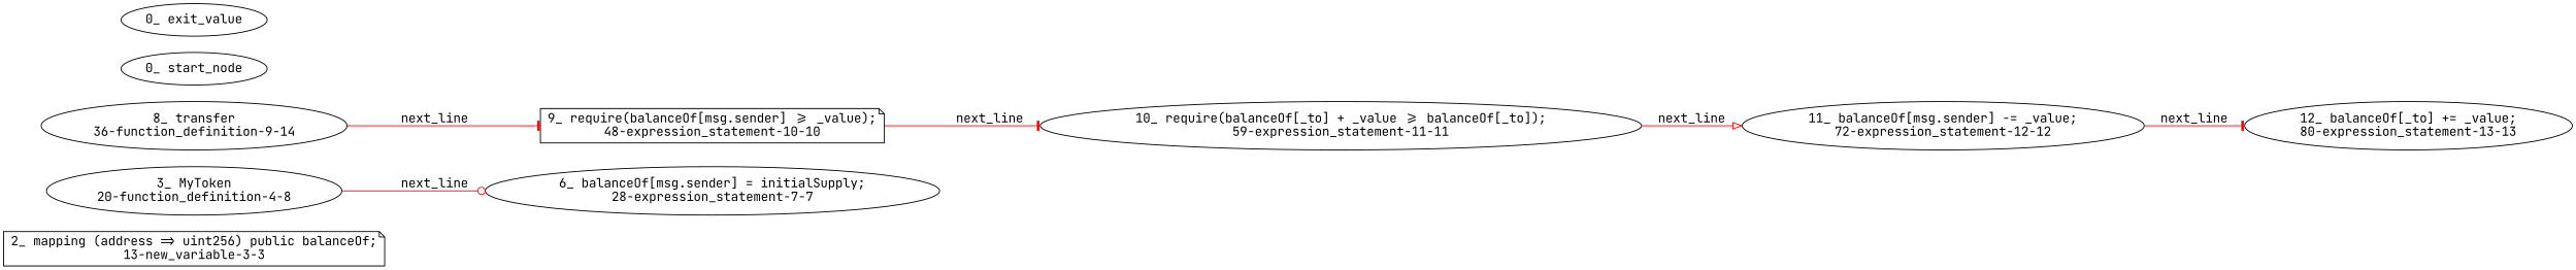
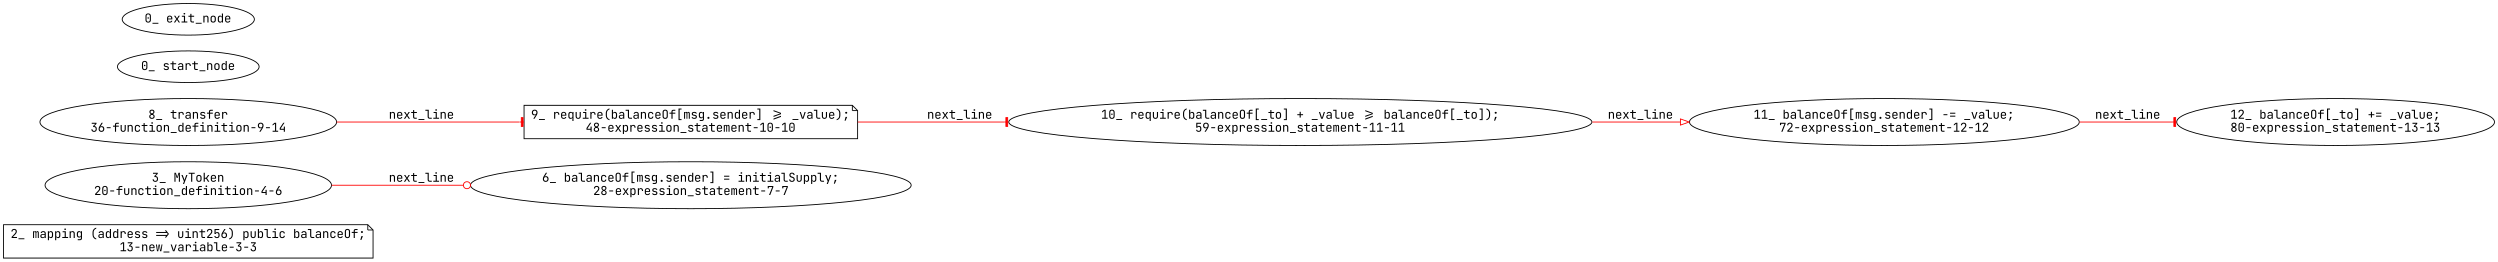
  digraph {
    fontname="JetBrains Mono"
    rankdir=LR
    node [fontname="JetBrains Mono" shape=ellipse type_label=expression_statement]
    edge [arrowhead=tee color=red controlflow_type=next_line edge_type=CFG_edge fontname="JetBrains Mono"]
    n1 [label="2_ mapping (address => uint256) public balanceOf;\n13-new_variable-3-3" shape=note type_label=new_variable]
-   n2 [label="3_ MyToken\n20-function_definition-4-8" type_label=function_definition]
+   n2 [label="3_ MyToken\n20-function_definition-4-6" type_label=function_definition]
    n3 [label="6_ balanceOf[msg.sender] = initialSupply;\n28-expression_statement-7-7"]
    n4 [label="8_ transfer\n36-function_definition-9-14" type_label=function_definition]
    n5 [label="9_ require(balanceOf[msg.sender] >= _value);\n48-expression_statement-10-10" shape=note]
    n6 [label="10_ require(balanceOf[_to] + _value >= balanceOf[_to]);\n59-expression_statement-11-11"]
    n7 [label="11_ balanceOf[msg.sender] -= _value;\n72-expression_statement-12-12"]
    n8 [label="12_ balanceOf[_to] += _value;\n80-expression_statement-13-13"]
    n9 [label="0_ start_node" type_label=start]
-   n10 [label="0_ exit_value" type_label=exit]
+   n10 [label="0_ exit_node" type_label=exit]
    n2 -> n3 [arrowhead=odot label=next_line]
    n4 -> n5 [label=next_line]
    n5 -> n6 [label=next_line]
    n6 -> n7 [arrowhead=onormal label=next_line]
    n7 -> n8 [label=next_line]
  }
